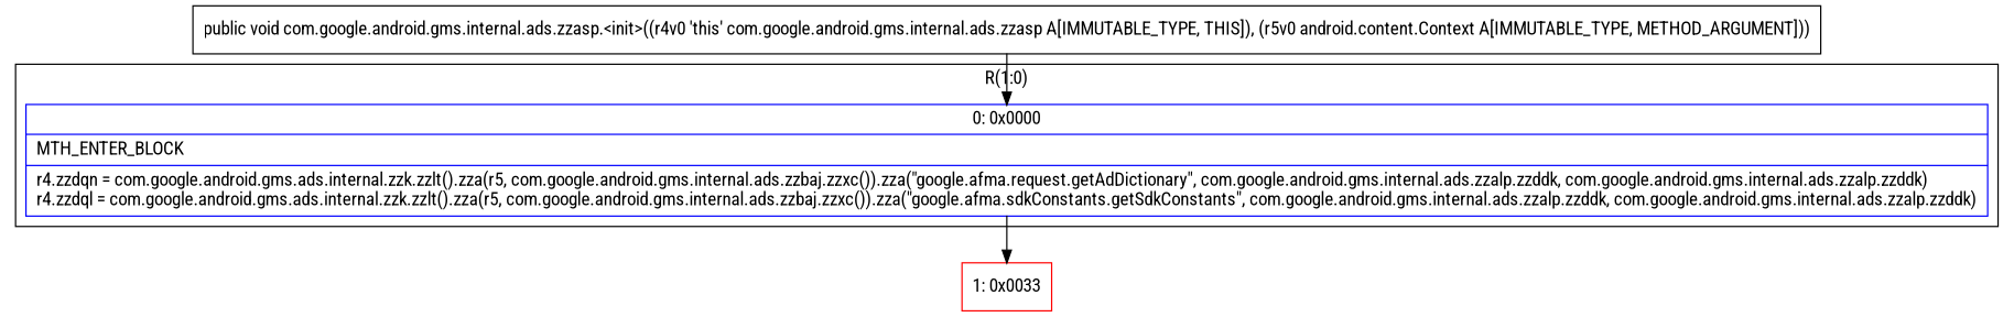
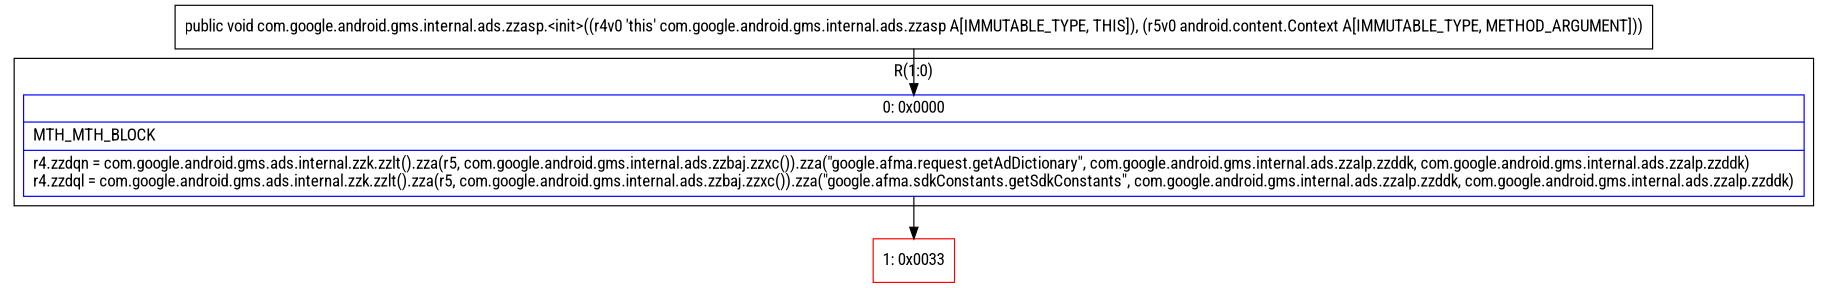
  digraph {
    fontname="Roboto Condensed"
    node [shape=record fontname="Roboto Condensed"]
    edge [fontname="Roboto Condensed"]
-   n1 [color=blue label="{0\:\ 0x0000|MTH_ENTER_BLOCK\l|r4.zzdqn = com.google.android.gms.ads.internal.zzk.zzlt().zza(r5, com.google.android.gms.internal.ads.zzbaj.zzxc()).zza(\"google.afma.request.getAdDictionary\", com.google.android.gms.internal.ads.zzalp.zzddk, com.google.android.gms.internal.ads.zzalp.zzddk)\lr4.zzdql = com.google.android.gms.ads.internal.zzk.zzlt().zza(r5, com.google.android.gms.internal.ads.zzbaj.zzxc()).zza(\"google.afma.sdkConstants.getSdkConstants\", com.google.android.gms.internal.ads.zzalp.zzddk, com.google.android.gms.internal.ads.zzalp.zzddk)\l}"]
+   n1 [color=blue label="{0\:\ 0x0000|MTH_MTH_BLOCK\l|r4.zzdqn = com.google.android.gms.ads.internal.zzk.zzlt().zza(r5, com.google.android.gms.internal.ads.zzbaj.zzxc()).zza(\"google.afma.request.getAdDictionary\", com.google.android.gms.internal.ads.zzalp.zzddk, com.google.android.gms.internal.ads.zzalp.zzddk)\lr4.zzdql = com.google.android.gms.ads.internal.zzk.zzlt().zza(r5, com.google.android.gms.internal.ads.zzbaj.zzxc()).zza(\"google.afma.sdkConstants.getSdkConstants\", com.google.android.gms.internal.ads.zzalp.zzddk, com.google.android.gms.internal.ads.zzalp.zzddk)\l}"]
    n2 [color=red label="{1\:\ 0x0033}"]
    n3 [label="{public void com.google.android.gms.internal.ads.zzasp.\<init\>((r4v0 'this' com.google.android.gms.internal.ads.zzasp A[IMMUTABLE_TYPE, THIS]), (r5v0 android.content.Context A[IMMUTABLE_TYPE, METHOD_ARGUMENT])) }"]
    subgraph cluster_1 {
      label="R(1:0)"
      n1
    }
    n1 -> n2
    n3 -> n1
  }
